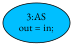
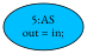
  strict digraph {
    fontname="EB Garamond"
-   n1 [ast="<pyverilog.vparser.ast.Assign object at 0x7f75823cecd0>" def_var="['out']" fillcolor=deepskyblue label="3:AS\nout = in;" statements="[]" style=filled typ=Assign use_var="['in']" fontname="EB Garamond"]
+   n1 [ast="<pyverilog.vparser.ast.Assign object at 0x7f75823cecd0>" def_var="['out']" fillcolor=deepskyblue label="5:AS\nout = in;" statements="[]" style=filled typ=Assign use_var="['in']" fontname="EB Garamond"]
  }
